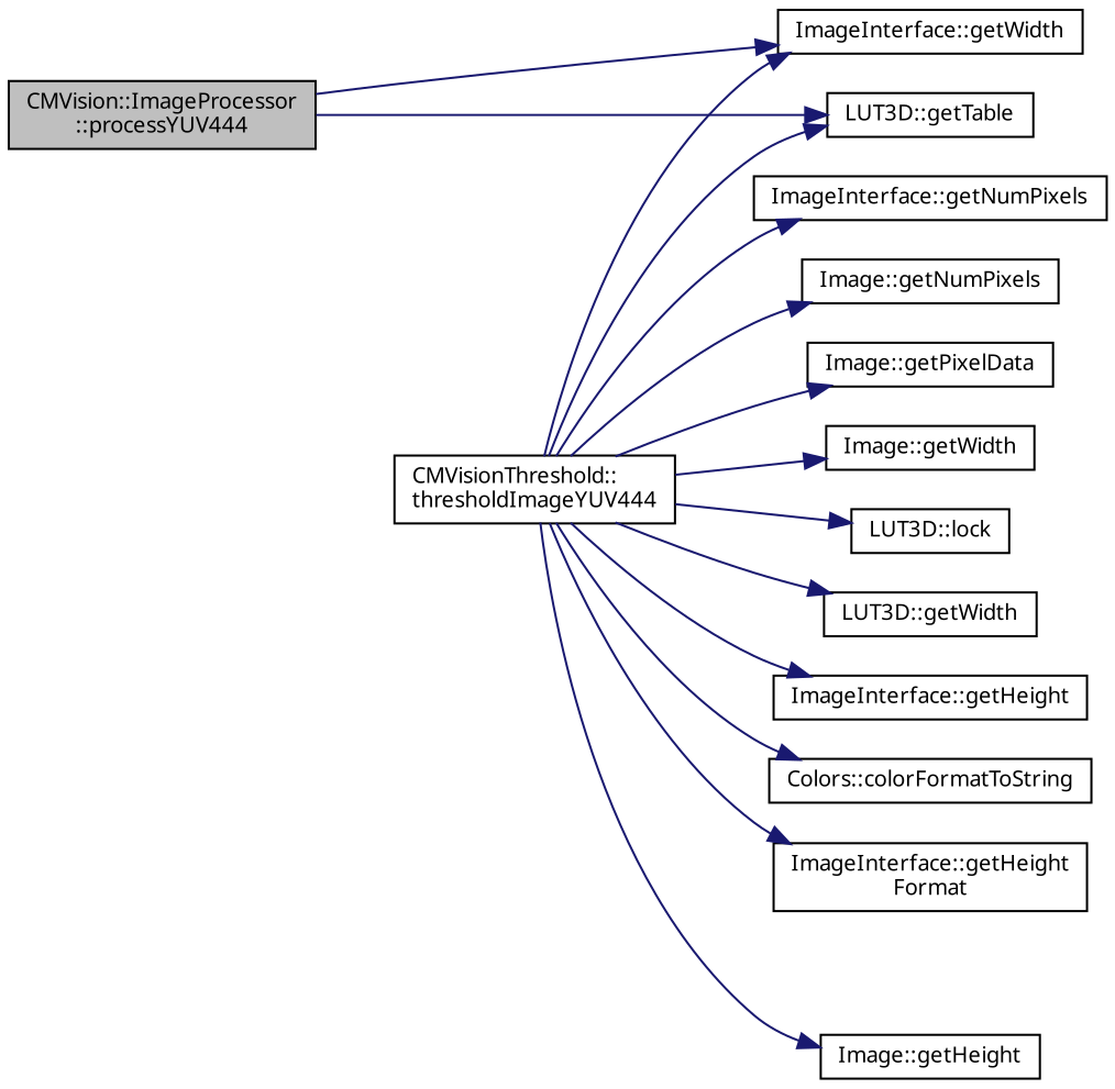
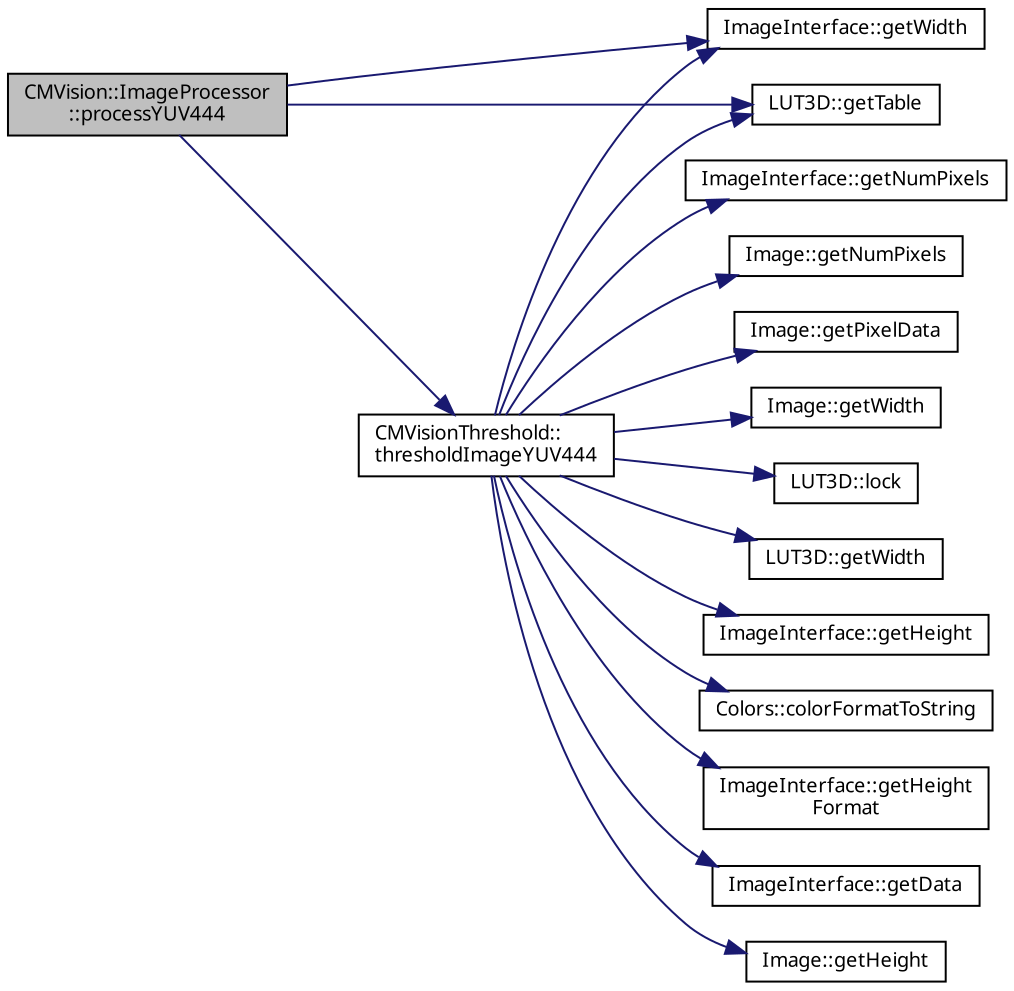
  digraph {
    fontname="Noto Sans"
    rankdir=LR
    node [color=black fillcolor=white fontname="Noto Sans" fontsize=10 shape=record style=filled]
    edge [color=midnightblue fontname="Noto Sans" fontsize=10 labelfontname=Helvetica labelfontsize=10 style=solid]
    n1 [fillcolor=grey75 fontcolor=black height=0.2 label="CMVision::ImageProcessor\l::processYUV444" width=0.4]
    n2 [height=0.2 label="ImageInterface::getWidth" width=0.4]
    n3 [height=0.2 label="CMVisionThreshold::\lthresholdImageYUV444" width=0.4]
    n4 [height=0.2 label="LUT3D::getTable" width=0.4]
    n5 [height=0.2 label="ImageInterface::getHeight" width=0.4]
    n6 [height=0.2 label="Colors::colorFormatToString" width=0.4]
    n7 [height=0.2 label="ImageInterface::getHeight\lFormat" width=0.4]
+   n8 [height=0.2 label="ImageInterface::getData" width=0.4]
    n9 [height=0.2 label="Image::getHeight" width=0.4]
    n10 [height=0.2 label="ImageInterface::getNumPixels" width=0.4]
    n11 [height=0.2 label="Image::getNumPixels" width=0.4]
    n12 [height=0.2 label="Image::getPixelData" width=0.4]
    n13 [height=0.2 label="Image::getWidth" width=0.4]
    n14 [height=0.2 label="LUT3D::lock" width=0.4]
    n15 [height=0.2 label="LUT3D::getWidth" width=0.4]
    n1 -> n2
+   n1 -> n3
    n1 -> n4
    n3 -> n2
    n3 -> n4
    n3 -> n5
    n3 -> n6
    n3 -> n7
+   n3 -> n8
    n3 -> n9
    n3 -> n10
    n3 -> n11
    n3 -> n12
    n3 -> n13
    n3 -> n14
    n3 -> n15
  }
